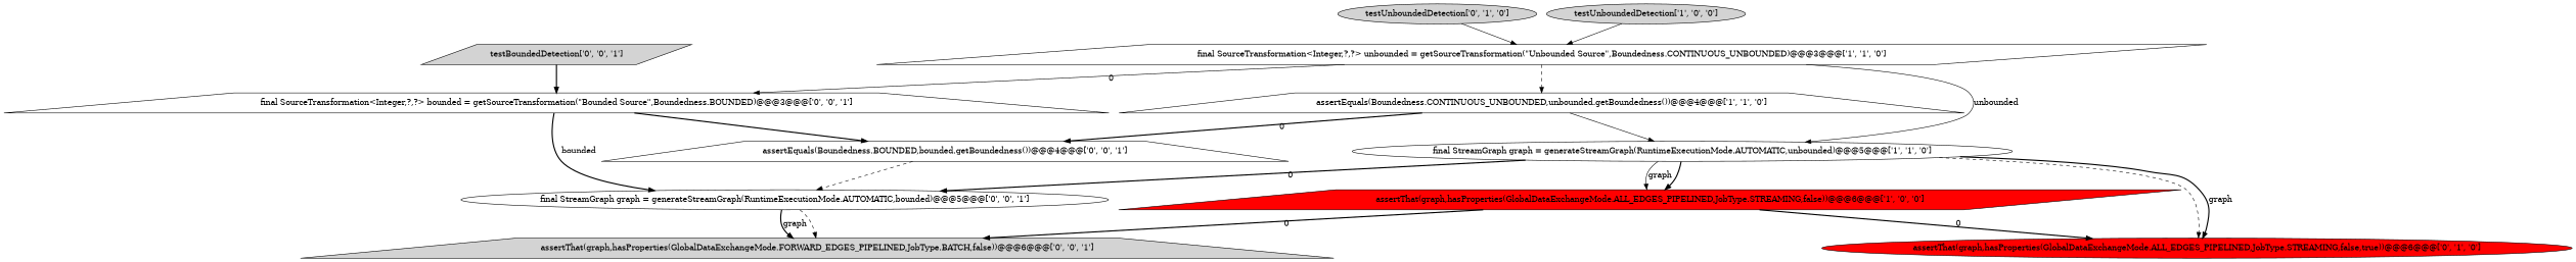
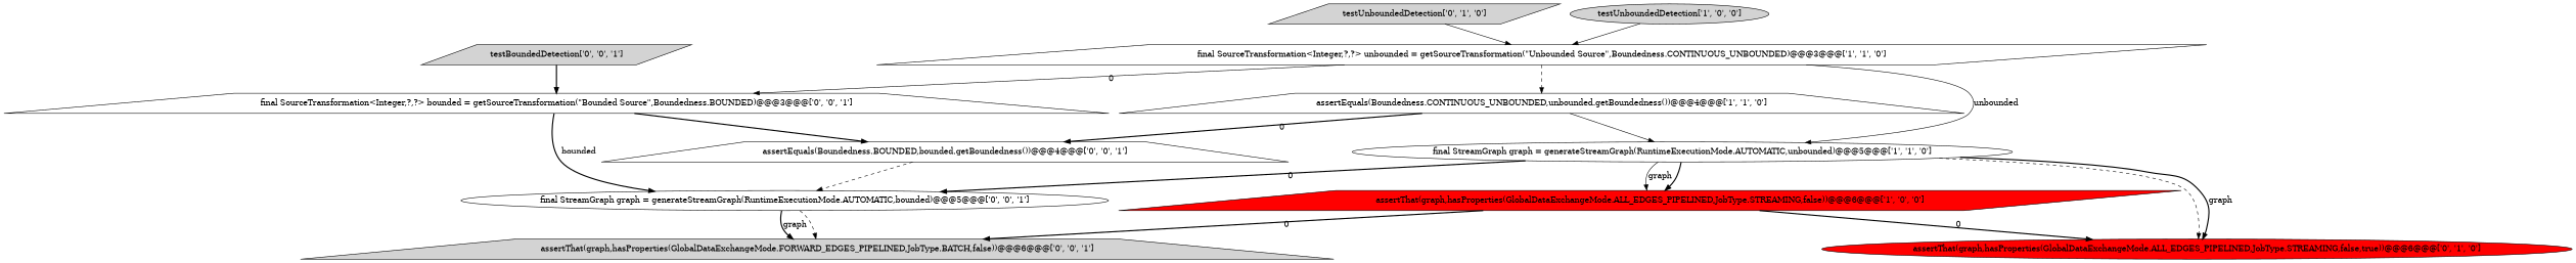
  digraph {
    node [fillcolor=white shape=ellipse style=filled]
    edge [style=bold]
    n1 [label="final StreamGraph graph = generateStreamGraph(RuntimeExecutionMode.AUTOMATIC,bounded)@@@5@@@['0', '0', '1']"]
    n2 [fillcolor=lightgray label="assertThat(graph,hasProperties(GlobalDataExchangeMode.FORWARD_EDGES_PIPELINED,JobType.BATCH,false))@@@6@@@['0', '0', '1']" shape=trapezium]
    n3 [label="final StreamGraph graph = generateStreamGraph(RuntimeExecutionMode.AUTOMATIC,unbounded)@@@5@@@['1', '1', '0']"]
    n4 [fillcolor=red label="assertThat(graph,hasProperties(GlobalDataExchangeMode.ALL_EDGES_PIPELINED,JobType.STREAMING,false,true))@@@6@@@['0', '1', '0']"]
    n5 [fillcolor=red label="assertThat(graph,hasProperties(GlobalDataExchangeMode.ALL_EDGES_PIPELINED,JobType.STREAMING,false))@@@6@@@['1', '0', '0']" shape=parallelogram]
    n6 [label="final SourceTransformation<Integer,?,?> bounded = getSourceTransformation(\"Bounded Source\",Boundedness.BOUNDED)@@@3@@@['0', '0', '1']" shape=trapezium]
    n7 [label="assertEquals(Boundedness.BOUNDED,bounded.getBoundedness())@@@4@@@['0', '0', '1']" shape=trapezium]
-   n8 [fillcolor=lightgray label="testUnboundedDetection['0', '1', '0']"]
+   n8 [fillcolor=lightgray label="testUnboundedDetection['0', '1', '0']" shape=parallelogram]
    n9 [label="final SourceTransformation<Integer,?,?> unbounded = getSourceTransformation(\"Unbounded Source\",Boundedness.CONTINUOUS_UNBOUNDED)@@@3@@@['1', '1', '0']" shape=parallelogram]
    n10 [label="assertEquals(Boundedness.CONTINUOUS_UNBOUNDED,unbounded.getBoundedness())@@@4@@@['1', '1', '0']" shape=trapezium]
    n11 [fillcolor=lightgray label="testBoundedDetection['0', '0', '1']" shape=parallelogram]
    n12 [fillcolor=lightgray label="testUnboundedDetection['1', '0', '0']"]
    n1 -> n2 [style=dashed]
    n1 -> n2 [label="graph"]
    n3 -> n1 [label=0]
    n3 -> n4 [style=dashed]
    n3 -> n4 [label="graph"]
    n3 -> n5
    n3 -> n5 [label="graph" style=solid]
    n5 -> n2 [label=0]
    n5 -> n4 [label=0]
    n6 -> n1 [label=bounded]
    n6 -> n7
    n7 -> n1 [style=dashed]
    n8 -> n9 [style=solid]
    n9 -> n3 [label=unbounded style=solid]
    n9 -> n6 [label=0 style=solid]
    n9 -> n10 [style=dashed]
    n10 -> n3 [style=solid]
    n10 -> n7 [label=0]
    n11 -> n6
    n12 -> n9 [style=solid]
  }
